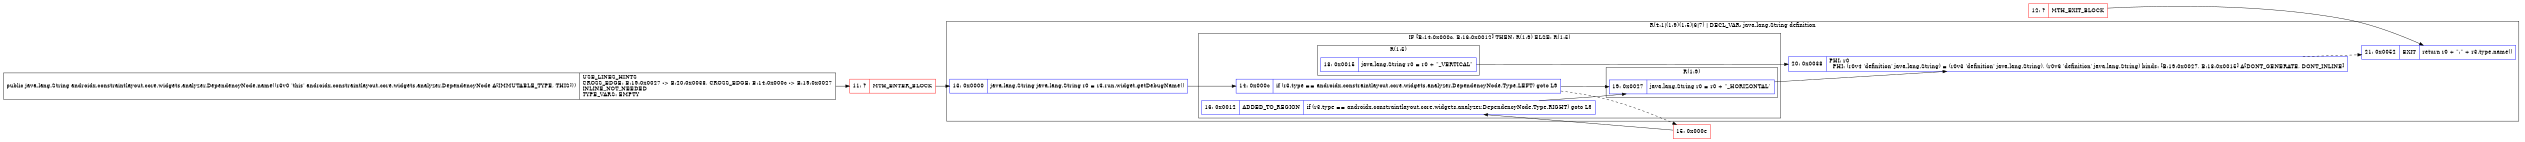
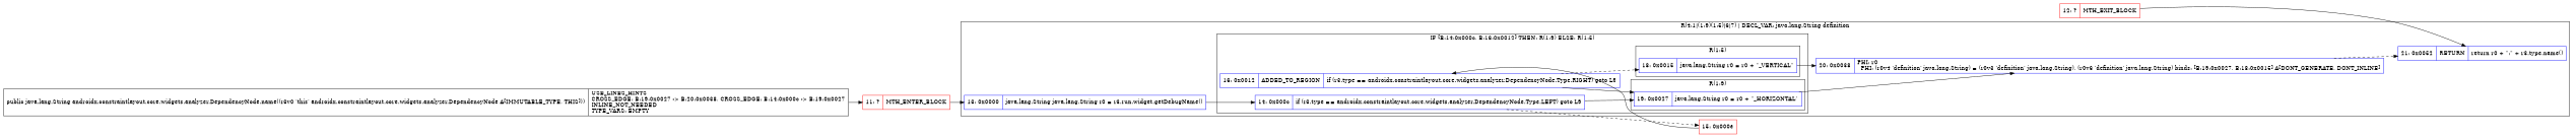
  digraph {
    rankdir=LR
    node [color=blue shape=record]
    n1 [label="{19\:\ 0x0027|java.lang.String r0 = r0 + \"_HORIZONTAL\"\l}"]
    n2 [label="{18\:\ 0x0015|java.lang.String r0 = r0 + \"_VERTICAL\"\l}"]
    n3 [label="{14\:\ 0x000c|if (r3.type == androidx.constraintlayout.core.widgets.analyzer.DependencyNode.Type.LEFT) goto L9\l}"]
    n4 [label="{16\:\ 0x0012|ADDED_TO_REGION\l|if (r3.type == androidx.constraintlayout.core.widgets.analyzer.DependencyNode.Type.RIGHT) goto L9\l}"]
    n5 [label="{13\:\ 0x0000|java.lang.String java.lang.String r0 = r3.run.widget.getDebugName()\l}"]
    n6 [label="{20\:\ 0x0038|PHI: r0 \l  PHI: (r0v4 'definition' java.lang.String) = (r0v3 'definition' java.lang.String), (r0v6 'definition' java.lang.String) binds: [B:19:0x0027, B:18:0x0015] A[DONT_GENERATE, DONT_INLINE]\l}"]
-   n7 [label="{21\:\ 0x0052|EXIT\l|return r0 + \":\" + r3.type.name()\l}"]
+   n7 [label="{21\:\ 0x0052|RETURN\l|return r0 + \":\" + r3.type.name()\l}"]
    n8 [color=red label="{15\:\ 0x000e}"]
    n9 [color=red label="{12\:\ ?|MTH_EXIT_BLOCK\l}"]
    n10 [color=red label="{11\:\ ?|MTH_ENTER_BLOCK\l}"]
    n11 [label="{public java.lang.String androidx.constraintlayout.core.widgets.analyzer.DependencyNode.name((r3v0 'this' androidx.constraintlayout.core.widgets.analyzer.DependencyNode A[IMMUTABLE_TYPE, THIS]))  | USE_LINES_HINTS\lCROSS_EDGE: B:19:0x0027 \-\> B:20:0x0038, CROSS_EDGE: B:14:0x000c \-\> B:19:0x0027\lINLINE_NOT_NEEDED\lTYPE_VARS: EMPTY\l}" color=""]
    subgraph cluster_1 {
      label="R(4:1|(1:9)(1:5)|6|7) | DECL_VAR: java.lang.String definition\l"
      n5
      n6
      n7
      subgraph cluster_2 {
        label="IF [B:14:0x000c, B:16:0x0012] THEN: R(1:9) ELSE: R(1:5)"
        n3
        n4
        subgraph cluster_3 {
          label="R(1:9)"
          n1
        }
        subgraph cluster_4 {
          label="R(1:5)"
          n2
        }
      }
    }
    n1 -> n6
    n2 -> n6
    n3 -> n1
    n3 -> n8 [style=dashed]
    n4 -> n1
+   n4 -> n2 [style=dashed]
    n5 -> n3
    n6 -> n7 [style=dashed]
    n8 -> n4
    n9 -> n7
    n10 -> n5
    n11 -> n10
  }
